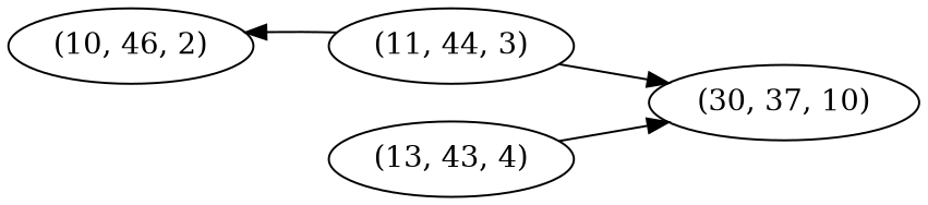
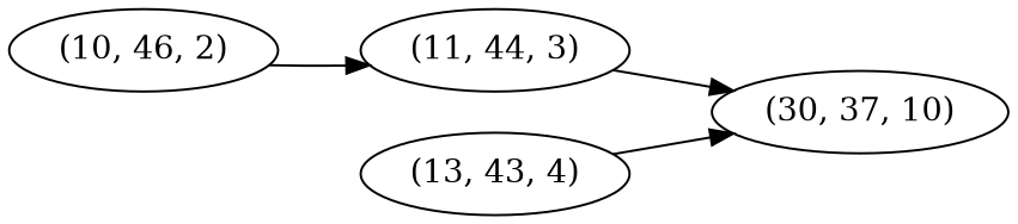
  digraph {
    rankdir=LR
    "(10, 46, 2)"
    "(11, 44, 3)"
    "(30, 37, 10)"
    "(13, 43, 4)"
-   "(11, 44, 3)" -> "(10, 46, 2)"
+   "(10, 46, 2)" -> "(11, 44, 3)"
    "(11, 44, 3)" -> "(30, 37, 10)"
    "(13, 43, 4)" -> "(30, 37, 10)"
  }
